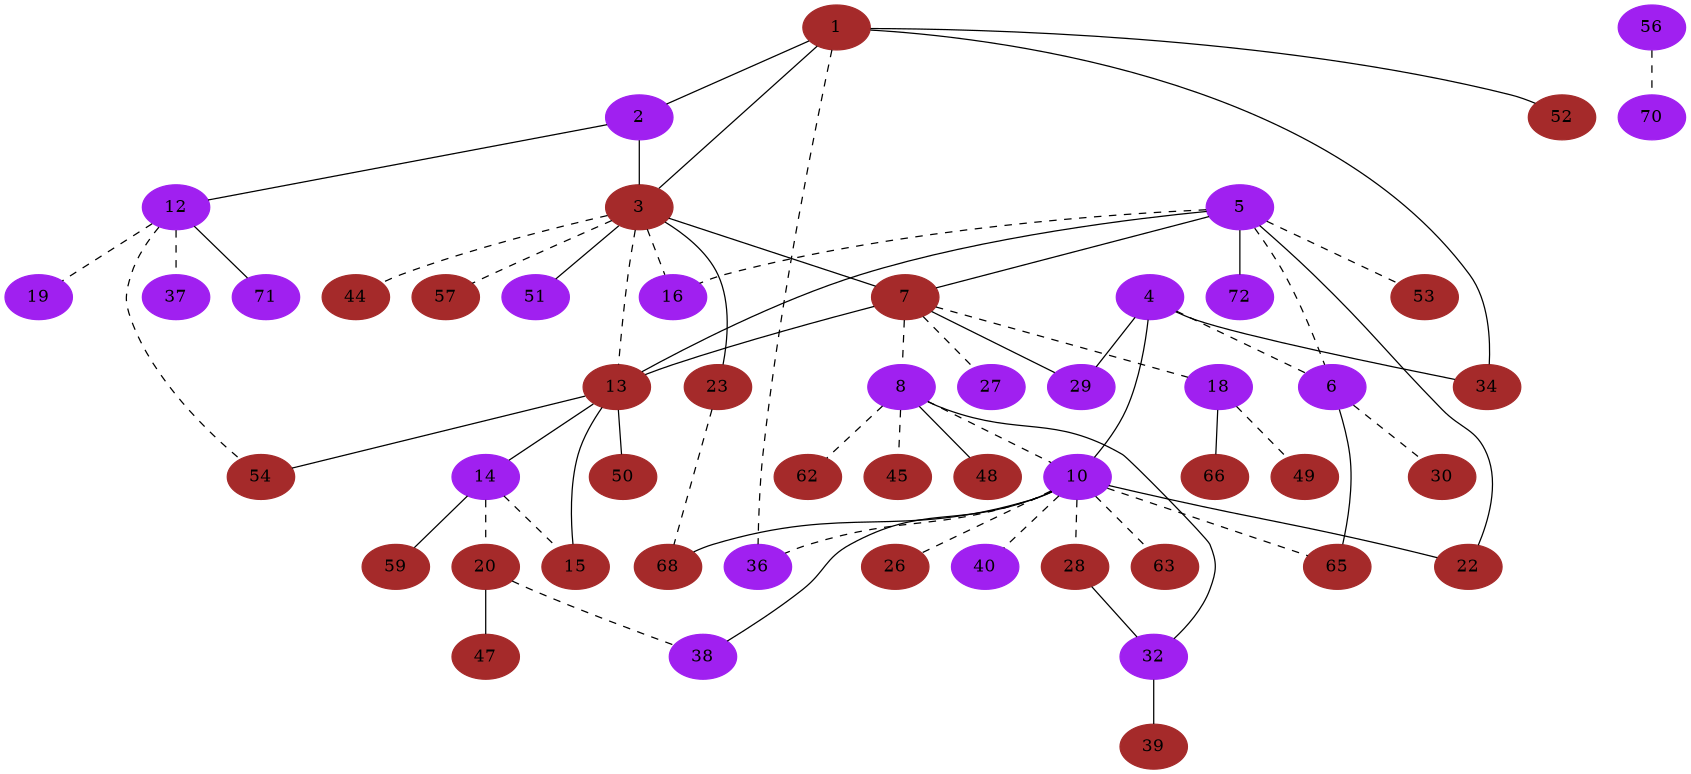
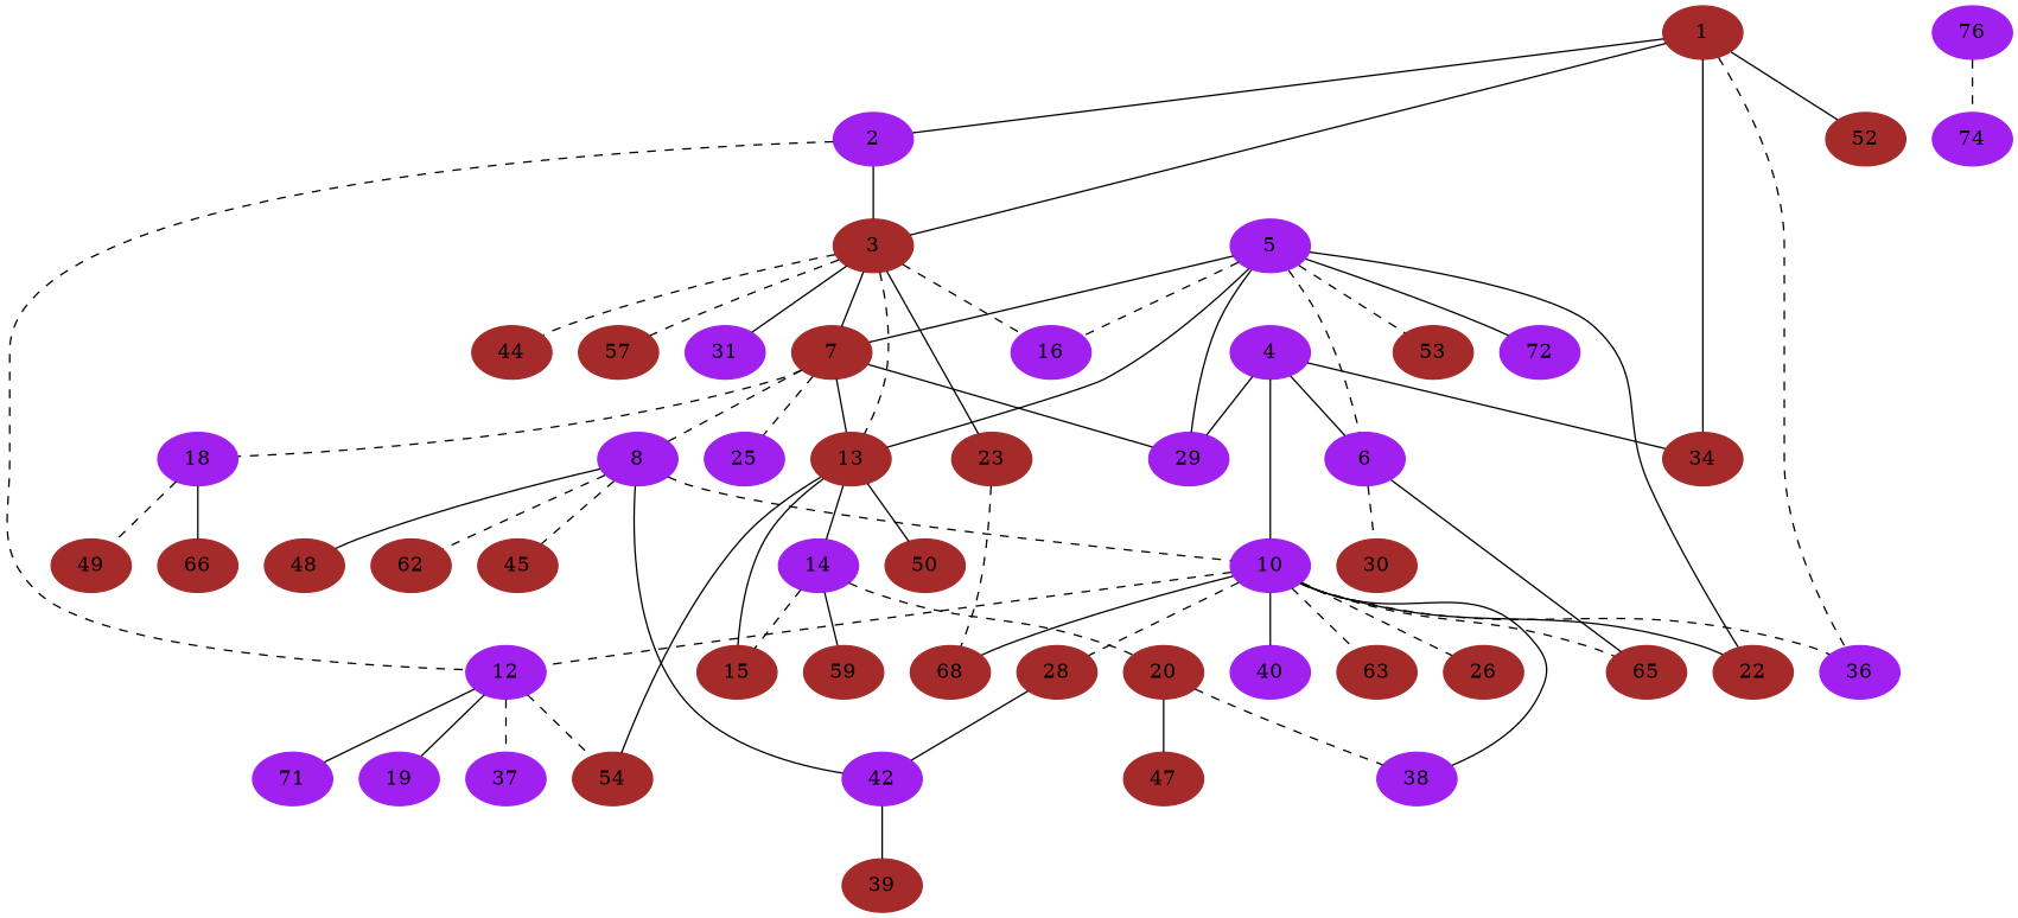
  graph {
    node [color=brown style=filled]
    edge [style=solid]
    1 [super="+41"]
    2 [color=purple super="+42"]
    3 [super="+17"]
    34
    36 [color=purple]
    52
    12 [color=purple super="+61"]
    7 [super="+60"]
    13 [super="+21"]
    16 [color=purple]
    23 [super="+24"]
-   31 [color=purple label=51]
+   31 [color=purple]
    44
    57
    6 [color=purple super="+69"]
    30
    65
    19 [color=purple]
    37 [color=purple]
    54
    71 [color=purple]
    29 [color=purple]
    8 [color=purple super="+9"]
    18 [color=purple super="+67"]
-   25 [color=purple super="+27" label=27]
+   25 [color=purple super="+27"]
    14 [color=purple super="+46"]
    15
    50 [super="+64"]
    68
    5 [color=purple super="+55"]
    22
    53
    72 [color=purple]
    4 [color=purple]
    10 [color=purple super="+11"]
    26
    28
    40 [color=purple]
    63
    38 [color=purple]
-   32 [color=purple super="+33"]
+   32 [color=purple super="+33" label=42]
    45
    48
    62
    49 [super="+51"]
    66
    39
    20 [super="+35"]
    59
    47
-   56 [color=purple super="+58"]
-   70 [color=purple]
+   56 [color=purple super="+58" label=76]
+   70 [color=purple label=74]
    1 -- 2
    1 -- 3
    1 -- 34
    1 -- 36 [style=dashed]
    1 -- 52
    2 -- 3
-   2 -- 12
+   2 -- 12 [style=dashed]
    3 -- 7
    3 -- 13 [style=dashed]
    3 -- 16 [style=dashed]
    3 -- 23
    3 -- 31
    3 -- 44 [style=dashed]
    3 -- 57 [style=dashed]
-   12 -- 19 [style=dashed]
+   12 -- 19
    12 -- 37 [style=dashed]
    12 -- 54 [style=dashed]
    12 -- 71
    7 -- 13 [weight=2]
    7 -- 29
    7 -- 8 [style=dashed weight=2]
    7 -- 18 [style=dashed]
    7 -- 25 [style=dashed]
    13 -- 54
    13 -- 14
    13 -- 15
    13 -- 50
    23 -- 68 [style=dashed]
    6 -- 30 [style=dashed]
    6 -- 65
    8 -- 10 [style=dashed]
    8 -- 32
    8 -- 45 [style=dashed]
    8 -- 48
    8 -- 62 [style=dashed]
    18 -- 49 [style=dashed]
    18 -- 66
    14 -- 15 [style=dashed]
    14 -- 20 [style=dashed]
    14 -- 59
    5 -- 7
    5 -- 13
    5 -- 16 [style=dashed]
    5 -- 6 [style=dashed]
+   5 -- 29
    5 -- 22
    5 -- 53 [style=dashed]
    5 -- 72
    4 -- 34
-   4 -- 6 [style=dashed]
+   4 -- 6
    4 -- 29
    4 -- 10
    10 -- 36 [style=dashed]
+   10 -- 12 [style=dashed weight=2]
    10 -- 65 [style=dashed]
    10 -- 68
    10 -- 22
    10 -- 26 [style=dashed]
    10 -- 28 [style=dashed]
-   10 -- 40 [style=dashed]
+   10 -- 40
    10 -- 63 [style=dashed]
    10 -- 38
    28 -- 32
    32 -- 39
    20 -- 38 [style=dashed]
    20 -- 47
    56 -- 70 [style=dashed]
  }
